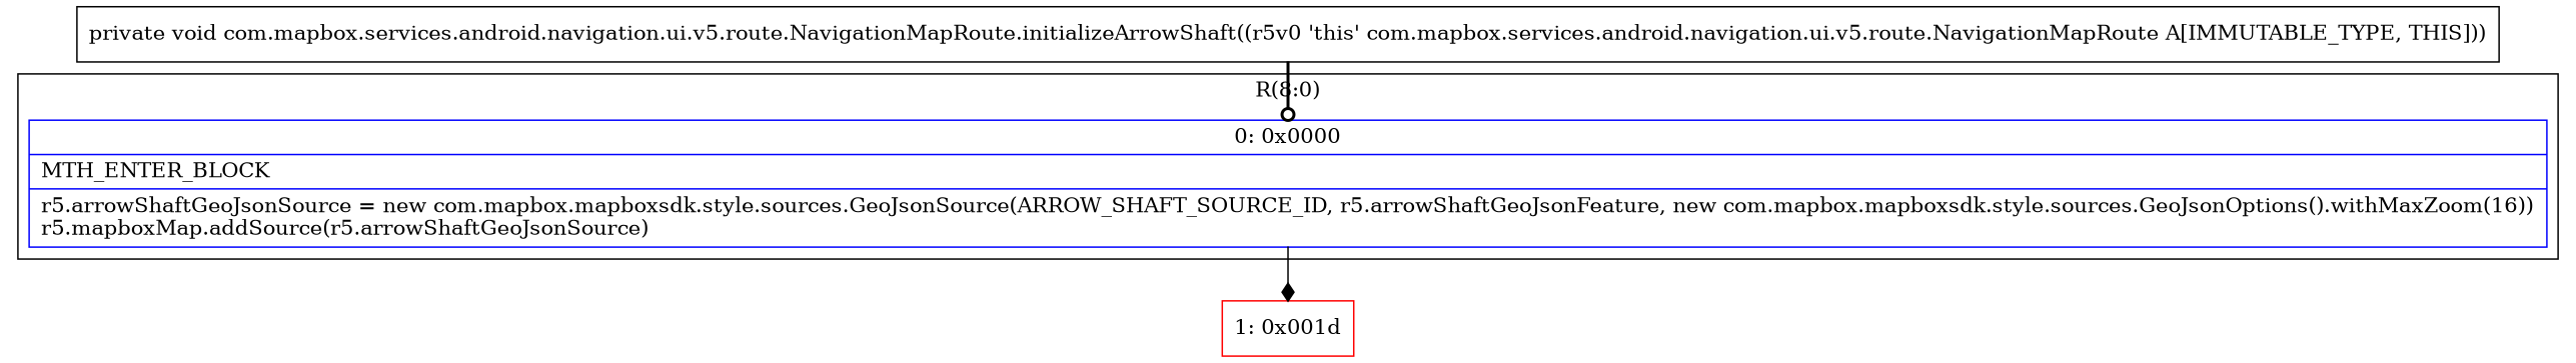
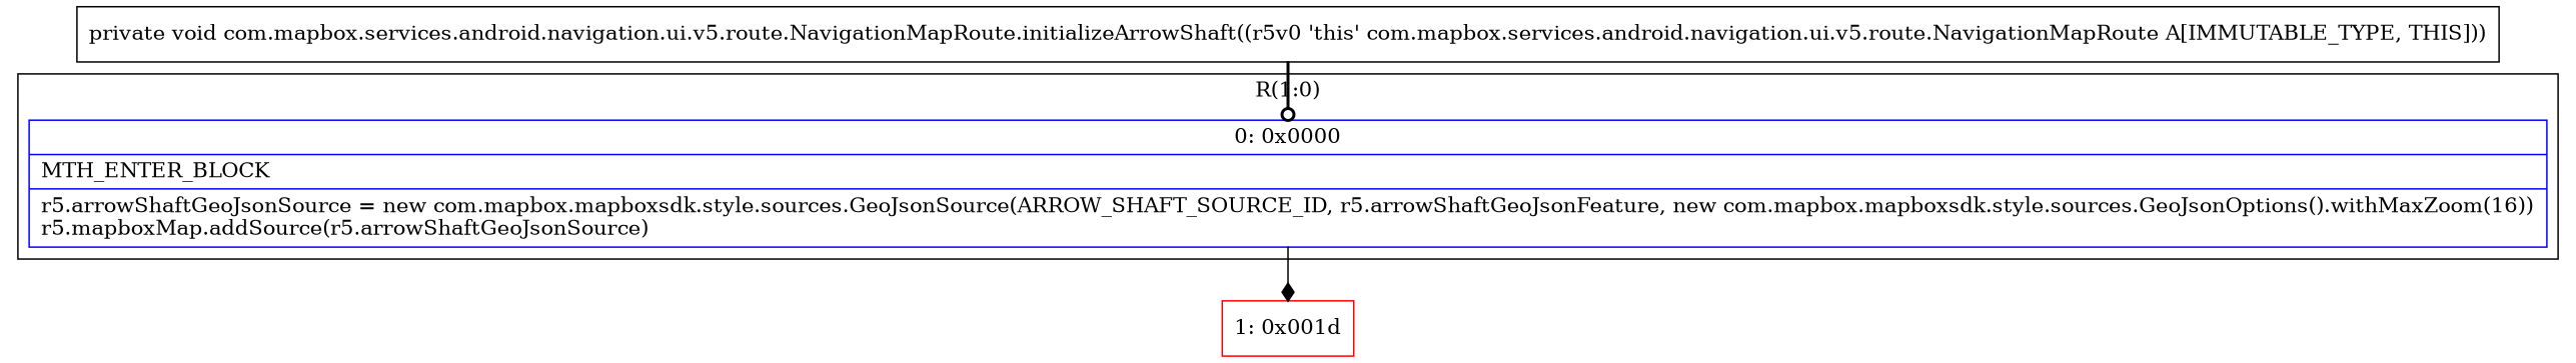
  digraph {
    node [shape=record]
    n1 [color=blue label="{0\:\ 0x0000|MTH_ENTER_BLOCK\l|r5.arrowShaftGeoJsonSource = new com.mapbox.mapboxsdk.style.sources.GeoJsonSource(ARROW_SHAFT_SOURCE_ID, r5.arrowShaftGeoJsonFeature, new com.mapbox.mapboxsdk.style.sources.GeoJsonOptions().withMaxZoom(16))\lr5.mapboxMap.addSource(r5.arrowShaftGeoJsonSource)\l}"]
    n2 [color=red label="{1\:\ 0x001d}"]
    n3 [label="{private void com.mapbox.services.android.navigation.ui.v5.route.NavigationMapRoute.initializeArrowShaft((r5v0 'this' com.mapbox.services.android.navigation.ui.v5.route.NavigationMapRoute A[IMMUTABLE_TYPE, THIS])) }"]
    subgraph cluster_1 {
-     label="R(8:0)"
+     label="R(1:0)"
      n1
    }
    n1 -> n2 [style=solid arrowhead=diamond]
    n3 -> n1 [style=bold arrowhead=odot]
  }
